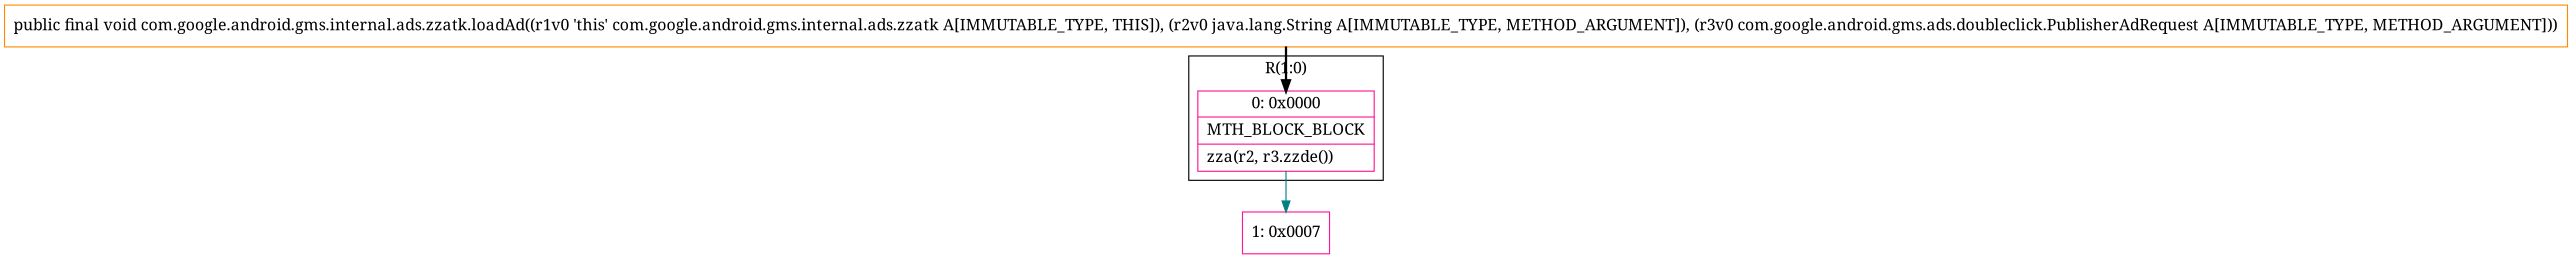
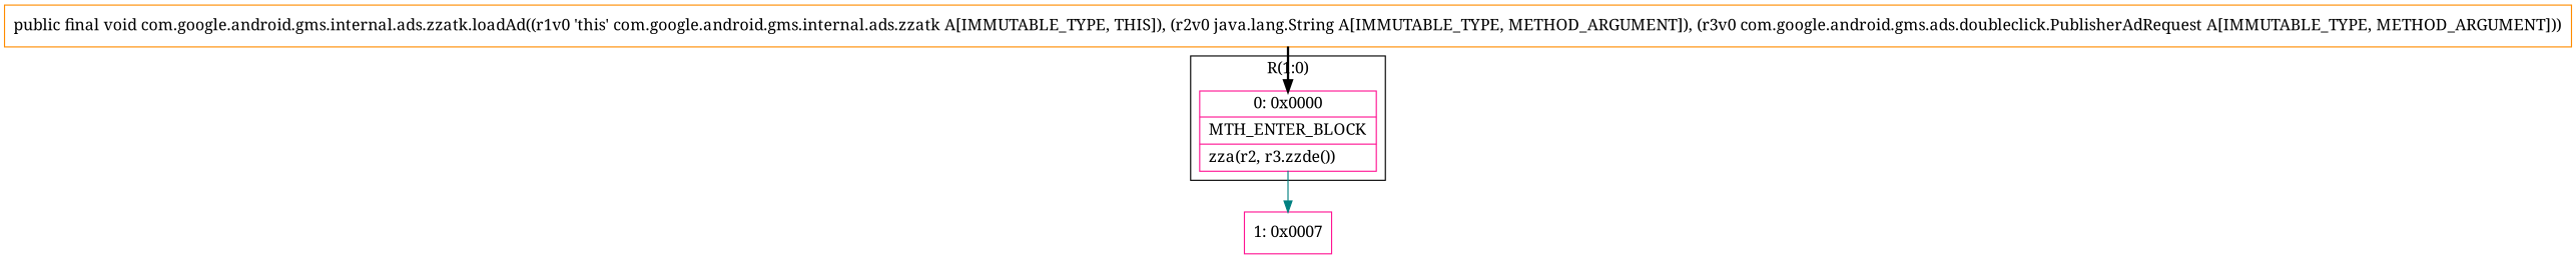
  digraph {
    fontname="Noto Serif"
    node [color=deeppink shape=record fontname="Noto Serif"]
    edge [fontname="Noto Serif"]
-   n1 [label="{0\:\ 0x0000|MTH_BLOCK_BLOCK\l|zza(r2, r3.zzde())\l}"]
+   n1 [label="{0\:\ 0x0000|MTH_ENTER_BLOCK\l|zza(r2, r3.zzde())\l}"]
    n2 [label="{1\:\ 0x0007}"]
    n3 [label="{public final void com.google.android.gms.internal.ads.zzatk.loadAd((r1v0 'this' com.google.android.gms.internal.ads.zzatk A[IMMUTABLE_TYPE, THIS]), (r2v0 java.lang.String A[IMMUTABLE_TYPE, METHOD_ARGUMENT]), (r3v0 com.google.android.gms.ads.doubleclick.PublisherAdRequest A[IMMUTABLE_TYPE, METHOD_ARGUMENT])) }" color=darkorange]
    subgraph cluster_1 {
      label="R(1:0)"
      n1
    }
    n1 -> n2 [color=teal style=solid]
    n3 -> n1 [color=black style=bold]
  }
